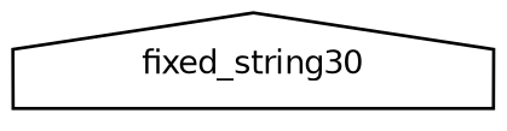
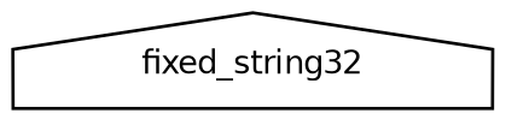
  digraph {
    rankdir=LR
-   n1 [color=black fillcolor=white fontname=Helvetica fontsize=10 height=0.2 label=fixed_string30 shape=house style=filled width=0.4]
+   n1 [color=black fillcolor=white fontname=Helvetica fontsize=10 height=0.2 label=fixed_string32 shape=house style=filled width=0.4]
  }
